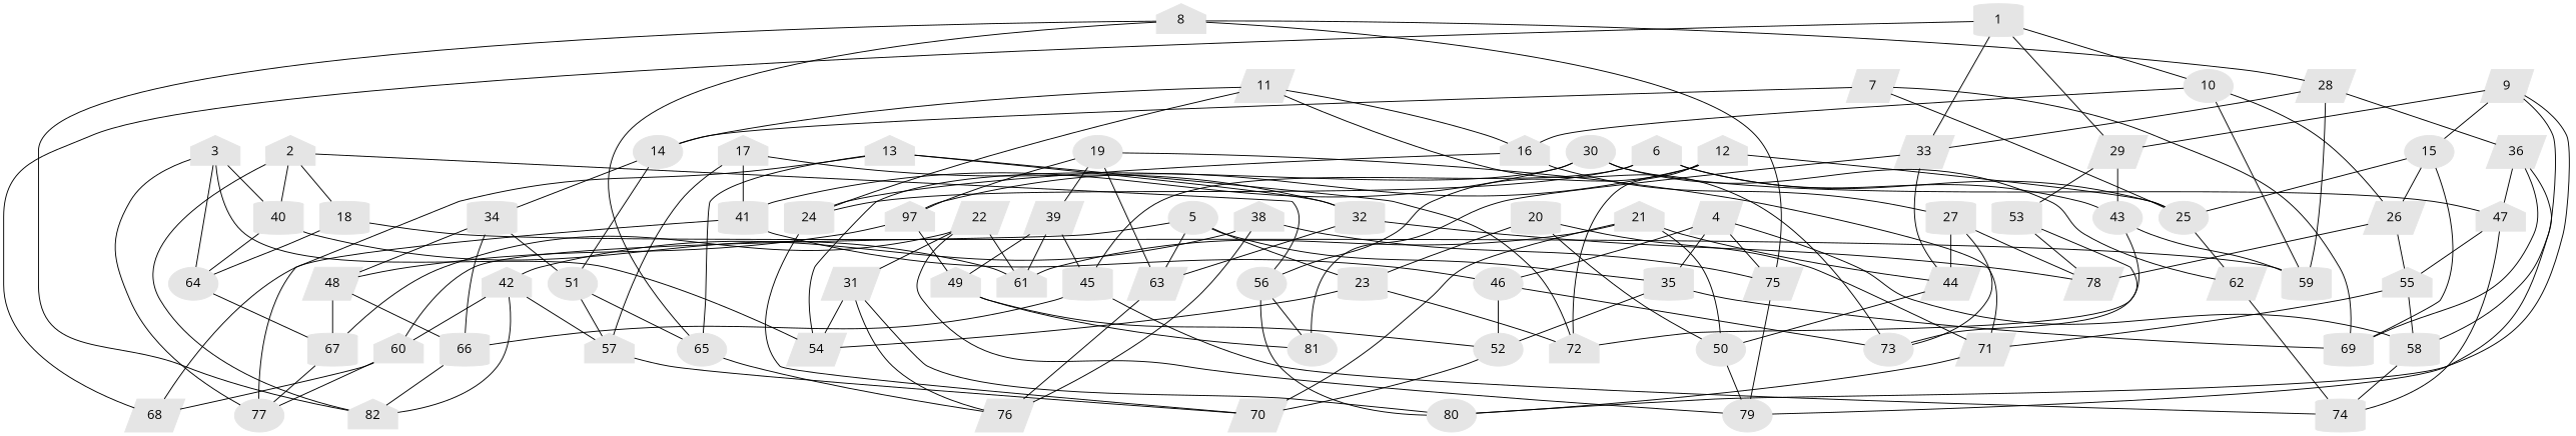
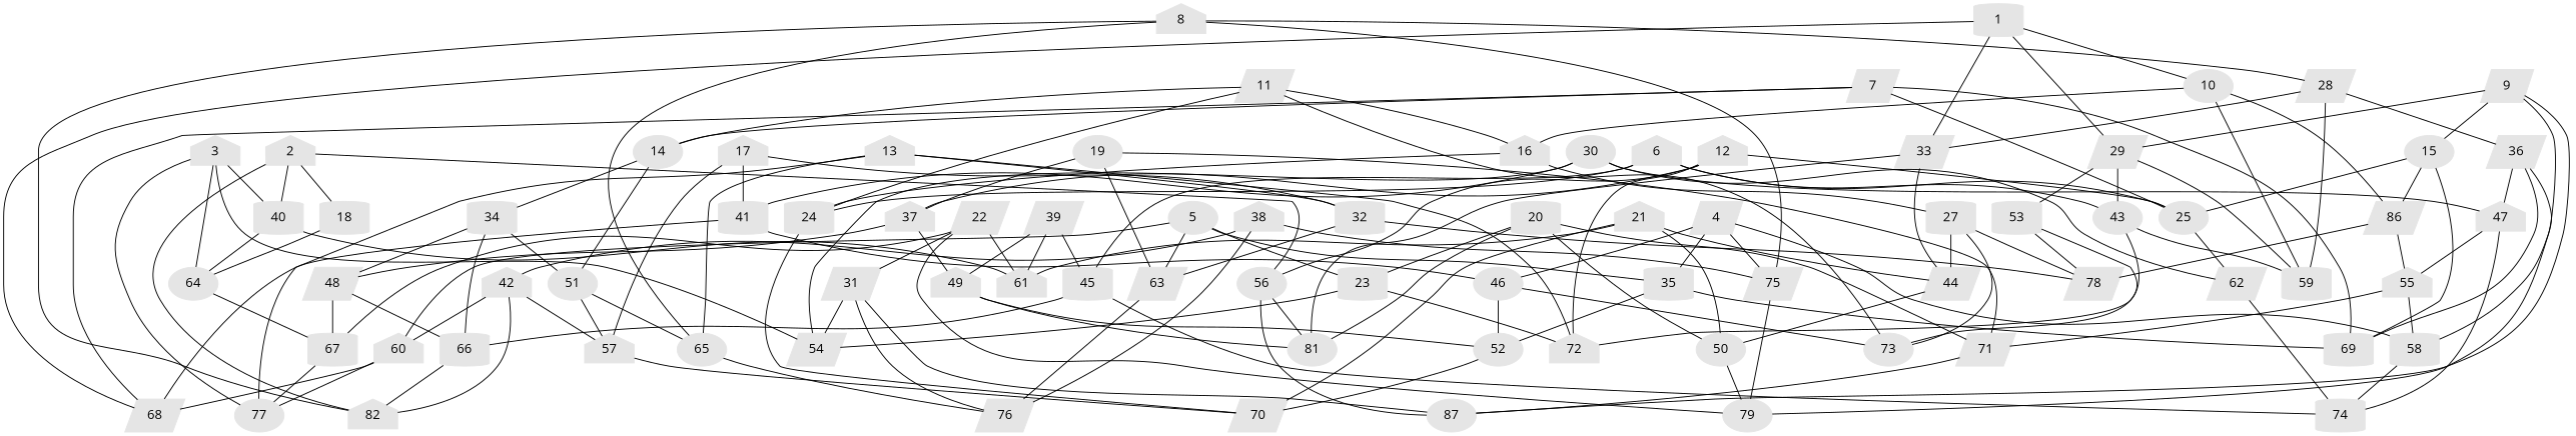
  graph {
    fontname="Open Sans"
    node [color=gray90 fontname="Open Sans" shape=parallelogram style=filled]
    edge [fontname="Open Sans"]
    1 [shape=cylinder]
    10 [shape=ellipse]
    29
    33
    68
    16 [shape=house]
-   26
+   26 [label=86]
    59 [shape=cylinder]
    43 [shape=ellipse]
    53 [shape=cylinder]
    81 [shape=ellipse]
    44
    2 [shape=house]
    18 [shape=cylinder]
    40 [shape=cylinder]
    56 [shape=ellipse]
    82 [shape=house]
    64 [shape=ellipse]
    61 [shape=house]
-   80 [shape=ellipse]
+   80 [shape=ellipse label=87]
    3 [shape=house]
    54
    77 [shape=ellipse]
    67 [shape=cylinder]
    35 [shape=cylinder]
    4
    46 [shape=ellipse]
    58 [shape=cylinder]
    75
    69 [shape=cylinder]
    52 [shape=ellipse]
    73 [shape=ellipse]
    74 [shape=cylinder]
    79 [shape=ellipse]
    5 [shape=ellipse]
    23 [shape=cylinder]
    60 [shape=house]
    63
    72 [shape=house]
    76
    6 [shape=house]
    24 [shape=cylinder]
    25 [shape=ellipse]
    45 [shape=cylinder]
    70
    62
    66 [shape=cylinder]
    7
    14 [shape=ellipse]
    34 [shape=cylinder]
    51 [shape=ellipse]
    8 [shape=house]
    28
    65 [shape=ellipse]
    36
    9
    15 [shape=ellipse]
    27 [shape=cylinder]
    55 [shape=house]
    78
    11
    12 [shape=house]
-   37 [shape=house label=97]
+   37 [shape=house]
    48
    49 [shape=house]
    13 [shape=house]
    32 [shape=cylinder]
    57 [shape=house]
    17 [shape=house]
    41 [shape=cylinder]
    38 [shape=house]
    42 [shape=house]
    19 [shape=ellipse]
    39
    71
    20 [shape=cylinder]
    50 [shape=ellipse]
    21 [shape=house]
    22
    31
    47 [shape=house]
    30 [shape=ellipse]
    1 -- 10
    1 -- 29
    1 -- 33
    1 -- 68
    10 -- 16
    10 -- 26
    10 -- 59
    29 -- 43
    29 -- 53
    33 -- 81
    33 -- 44
    16 -- 24
    16 -- 27
    26 -- 55
    26 -- 78
    43 -- 59
    43 -- 72
    53 -- 73
    53 -- 78
    44 -- 50
    2 -- 18
    2 -- 40
    2 -- 56
    2 -- 82
-   18 -- 59
+   29 -- 59
    18 -- 64
    40 -- 64
    40 -- 61
    56 -- 81
    56 -- 80
    64 -- 67
    3 -- 40
    3 -- 64
    3 -- 54
    3 -- 77
    67 -- 77
    35 -- 69
    35 -- 52
    4 -- 35
    4 -- 46
    4 -- 58
    4 -- 75
    46 -- 52
    46 -- 73
    58 -- 74
    75 -- 79
    52 -- 70
    5 -- 35
    5 -- 23
    5 -- 60
    5 -- 63
    23 -- 54
    23 -- 72
    60 -- 68
    60 -- 77
    63 -- 76
    6 -- 43
    6 -- 24
    6 -- 25
    6 -- 45
    24 -- 70
    25 -- 62
    45 -- 74
    45 -- 66
    62 -- 74
    66 -- 82
+   7 -- 68
    7 -- 69
    7 -- 25
    7 -- 14
    14 -- 34
    14 -- 51
    34 -- 66
    34 -- 51
    34 -- 48
    51 -- 65
    51 -- 57
    8 -- 82
    8 -- 75
    8 -- 28
    8 -- 65
    28 -- 33
    28 -- 59
    28 -- 36
    65 -- 76
    36 -- 69
    36 -- 79
    36 -- 47
    9 -- 29
    9 -- 80
    9 -- 58
    9 -- 15
    15 -- 26
    15 -- 69
    15 -- 25
    27 -- 44
    27 -- 73
    27 -- 78
    55 -- 58
    55 -- 71
    11 -- 16
    11 -- 73
    11 -- 24
    11 -- 14
    12 -- 56
    12 -- 72
    12 -- 25
    12 -- 37
    37 -- 48
    37 -- 49
    48 -- 67
    48 -- 66
    49 -- 81
    49 -- 52
    13 -- 77
    13 -- 72
    13 -- 65
    13 -- 32
    32 -- 63
    32 -- 78
    57 -- 70
    17 -- 32
    17 -- 57
    17 -- 41
    41 -- 68
    41 -- 46
    38 -- 75
    38 -- 76
    38 -- 42
    42 -- 82
    42 -- 60
    42 -- 57
    19 -- 63
    19 -- 37
-   19 -- 39
    19 -- 71
    39 -- 61
    39 -- 45
    39 -- 49
    71 -- 80
+   20 -- 81
    20 -- 23
    20 -- 71
    20 -- 50
    50 -- 79
    21 -- 44
    21 -- 61
    21 -- 70
    21 -- 50
    22 -- 61
    22 -- 67
    22 -- 79
    22 -- 31
    31 -- 80
    31 -- 54
    31 -- 76
    47 -- 74
    47 -- 55
    30 -- 54
    30 -- 62
    30 -- 41
    30 -- 47
  }
